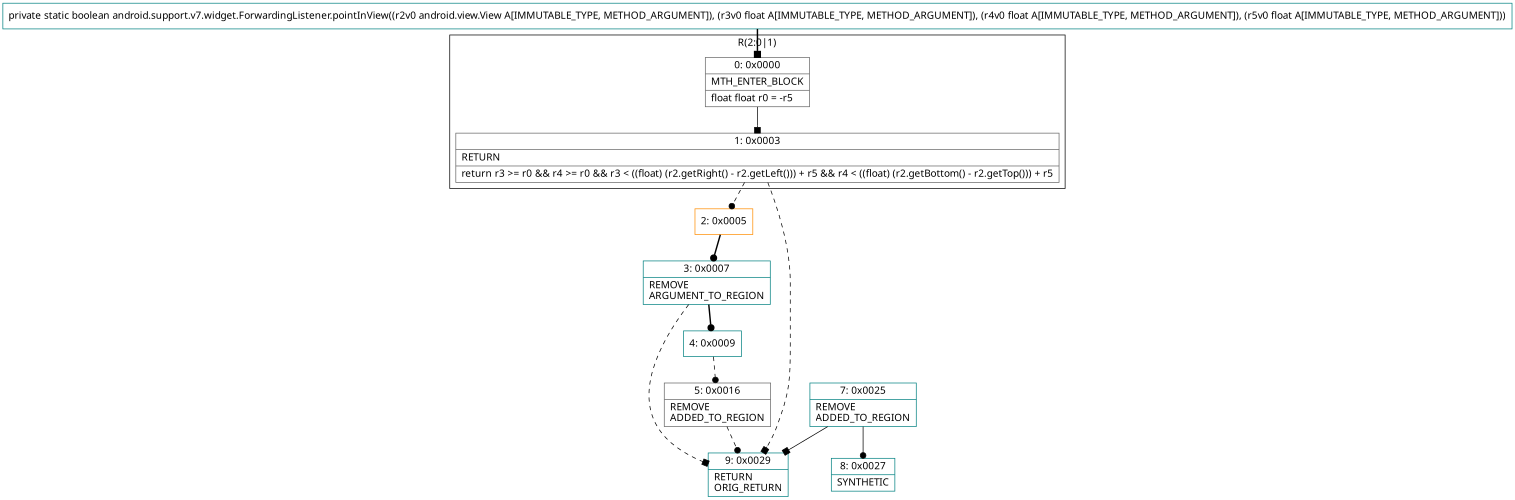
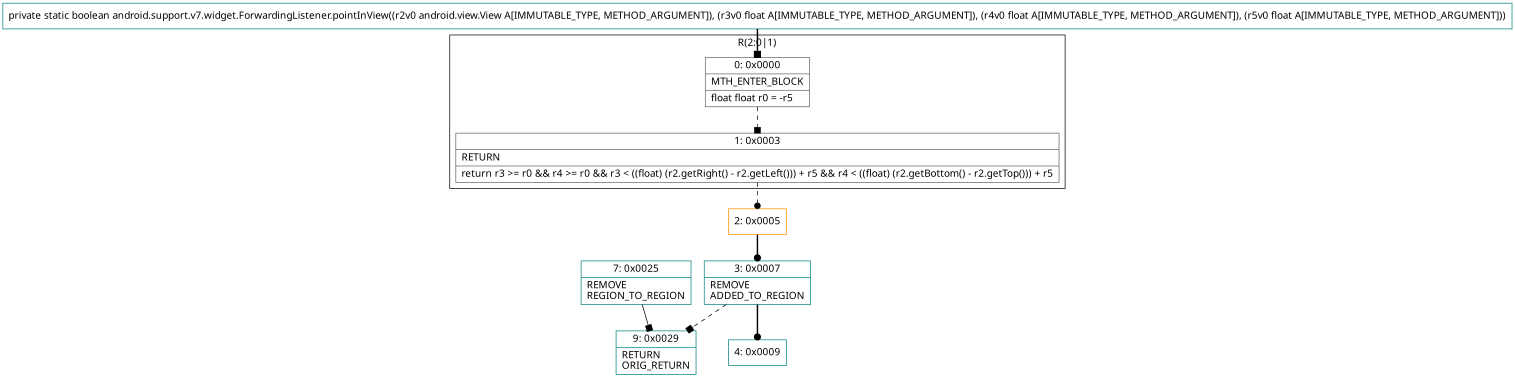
  digraph {
    fontname="Noto Sans"
    node [color=teal fontname="Noto Sans" shape=record]
    edge [arrowhead=dot fontname="Noto Sans" style=dashed]
    n1 [color=gray40 label="{0\:\ 0x0000|MTH_ENTER_BLOCK\l|float float r0 = \-r5\l}"]
    n2 [color=gray40 label="{1\:\ 0x0003|RETURN\l|return r3 \>= r0 && r4 \>= r0 && r3 \< ((float) (r2.getRight() \- r2.getLeft())) + r5 && r4 \< ((float) (r2.getBottom() \- r2.getTop())) + r5\l}"]
    n3 [color=darkorange label="{2\:\ 0x0005}"]
    n4 [label="{9\:\ 0x0029|RETURN\lORIG_RETURN\l}"]
-   n5 [label="{3\:\ 0x0007|REMOVE\lARGUMENT_TO_REGION\l}"]
+   n5 [label="{3\:\ 0x0007|REMOVE\lADDED_TO_REGION\l}"]
    n6 [label="{4\:\ 0x0009}"]
-   n7 [color=gray40 label="{5\:\ 0x0016|REMOVE\lADDED_TO_REGION\l}"]
-   n8 [label="{7\:\ 0x0025|REMOVE\lADDED_TO_REGION\l}"]
-   n9 [label="{8\:\ 0x0027|SYNTHETIC\l}"]
+   n8 [label="{7\:\ 0x0025|REMOVE\lREGION_TO_REGION\l}"]
    n10 [label="{private static boolean android.support.v7.widget.ForwardingListener.pointInView((r2v0 android.view.View A[IMMUTABLE_TYPE, METHOD_ARGUMENT]), (r3v0 float A[IMMUTABLE_TYPE, METHOD_ARGUMENT]), (r4v0 float A[IMMUTABLE_TYPE, METHOD_ARGUMENT]), (r5v0 float A[IMMUTABLE_TYPE, METHOD_ARGUMENT])) }"]
    subgraph cluster_1 {
      label="R(2:0|1)"
      n1
      n2
    }
-   n1 -> n2 [arrowhead=box style=solid]
+   n1 -> n2 [arrowhead=box]
    n2 -> n3
-   n2 -> n4 [arrowhead=box]
    n3 -> n5 [style=bold]
    n5 -> n4 [arrowhead=box]
    n5 -> n6 [style=bold]
-   n6 -> n7
-   n7 -> n4
    n8 -> n4 [arrowhead=box style=solid]
-   n8 -> n9 [style=solid]
    n10 -> n1 [arrowhead=box style=bold]
  }
